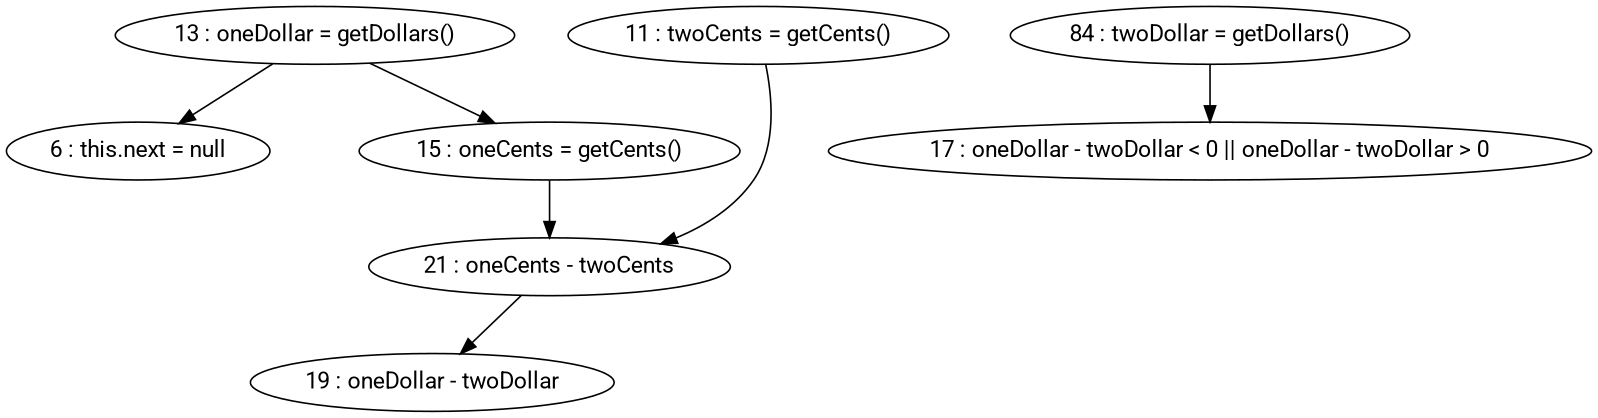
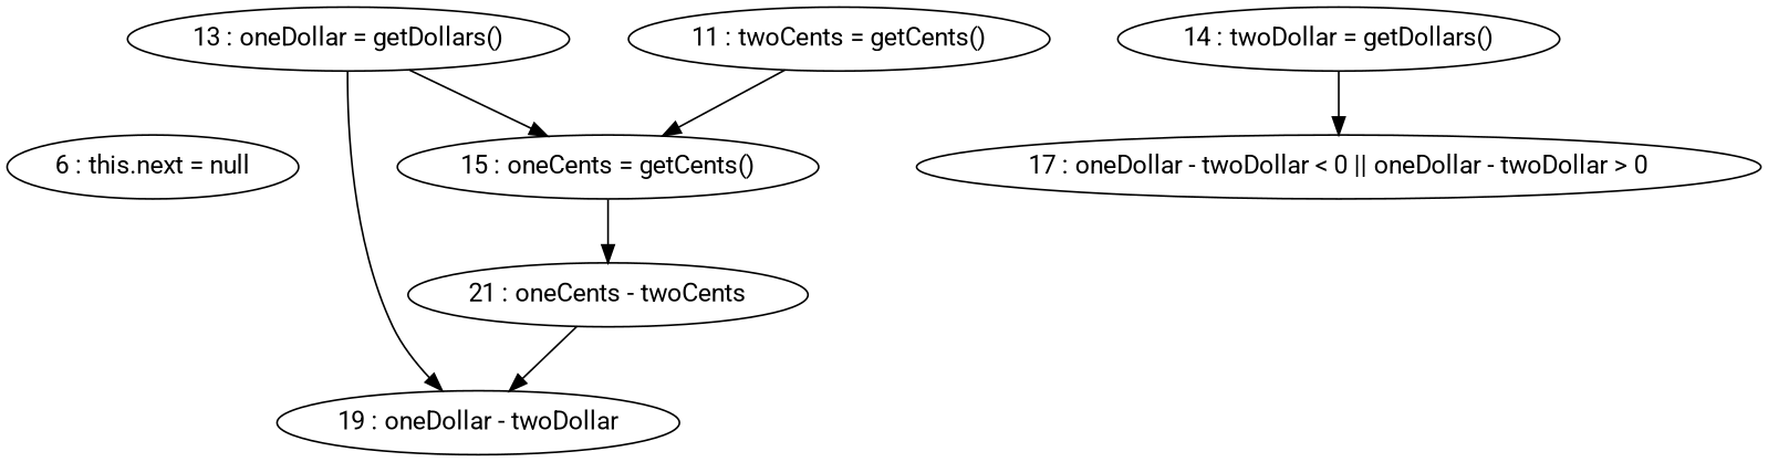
  digraph {
    fontname=Roboto
    node [fontname=Roboto]
    edge [fontname=Roboto]
    "6 : this.next = null"
    "13 : oneDollar = getDollars()"
    "19 : oneDollar - twoDollar"
    "15 : oneCents = getCents()"
-   "14 : twoDollar = getDollars()" [label="84 : twoDollar = getDollars()"]
+   "14 : twoDollar = getDollars()"
    "17 : oneDollar - twoDollar < 0 || oneDollar - twoDollar > 0"
    "21 : oneCents - twoCents"
    n8 [label="11 : twoCents = getCents()"]
-   "13 : oneDollar = getDollars()" -> "6 : this.next = null"
+   "13 : oneDollar = getDollars()" -> "19 : oneDollar - twoDollar"
    "13 : oneDollar = getDollars()" -> "15 : oneCents = getCents()"
    "15 : oneCents = getCents()" -> "21 : oneCents - twoCents"
    "14 : twoDollar = getDollars()" -> "17 : oneDollar - twoDollar < 0 || oneDollar - twoDollar > 0"
    "21 : oneCents - twoCents" -> "19 : oneDollar - twoDollar"
-   n8 -> "21 : oneCents - twoCents"
+   n8 -> "15 : oneCents = getCents()"
  }
